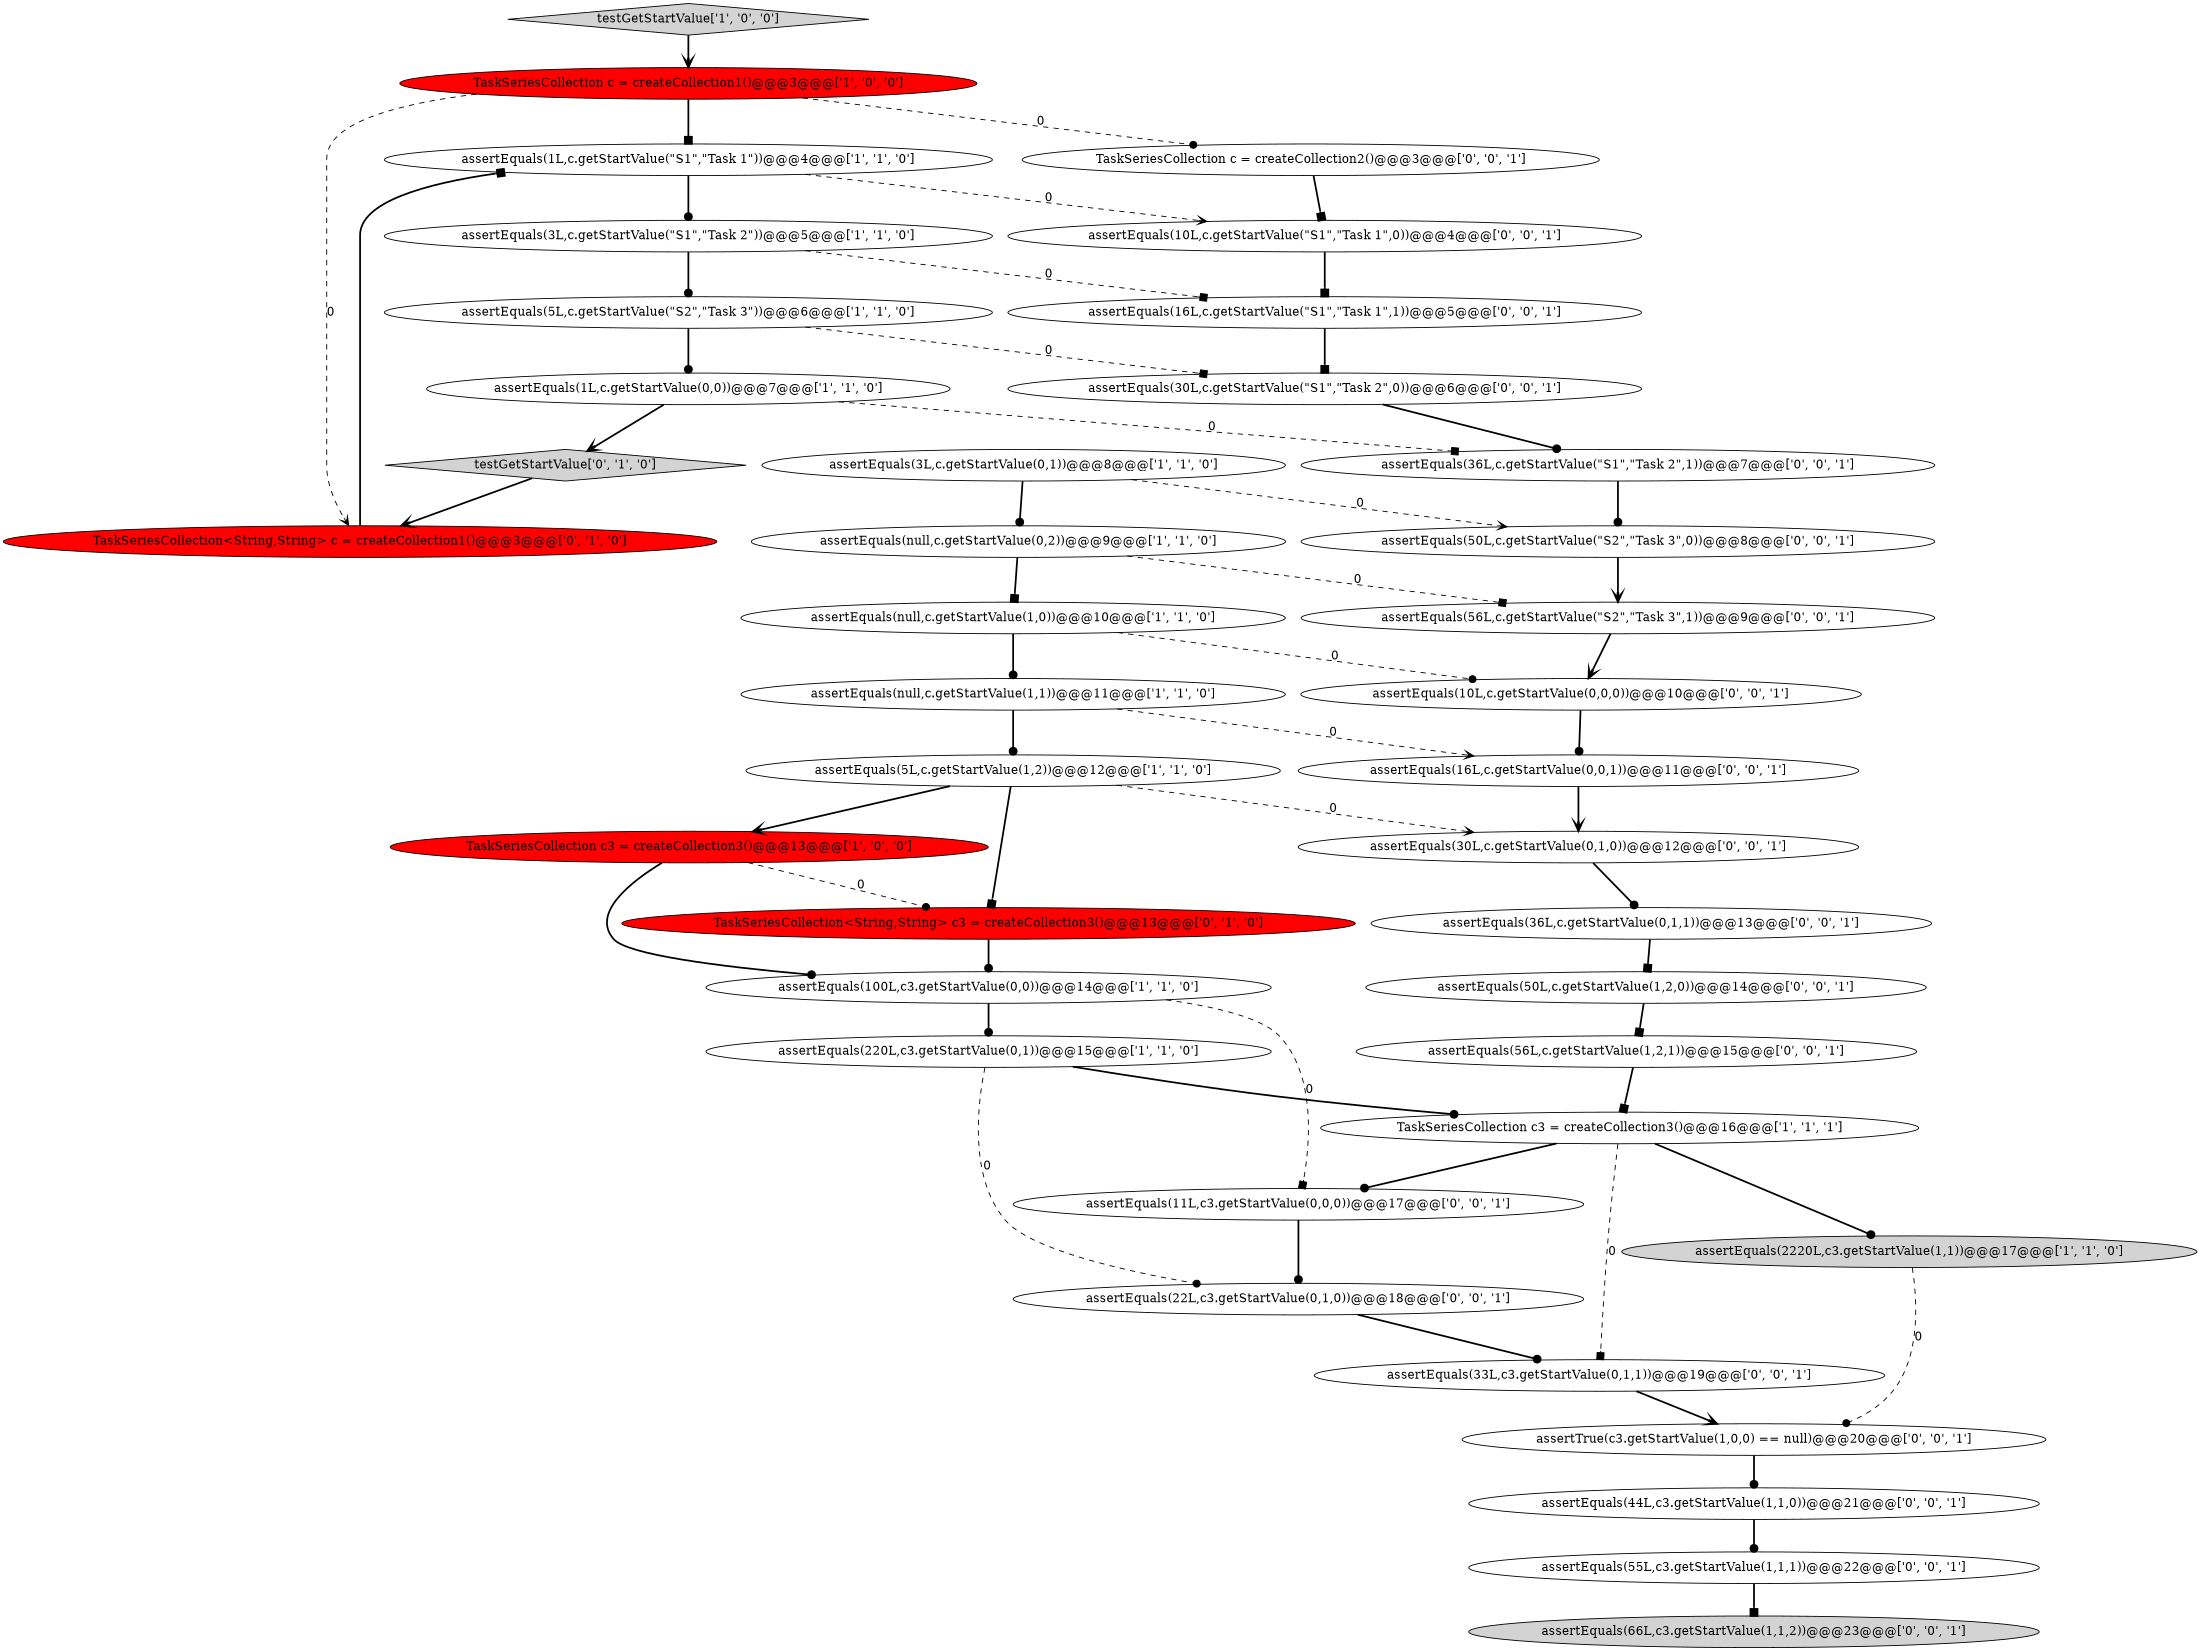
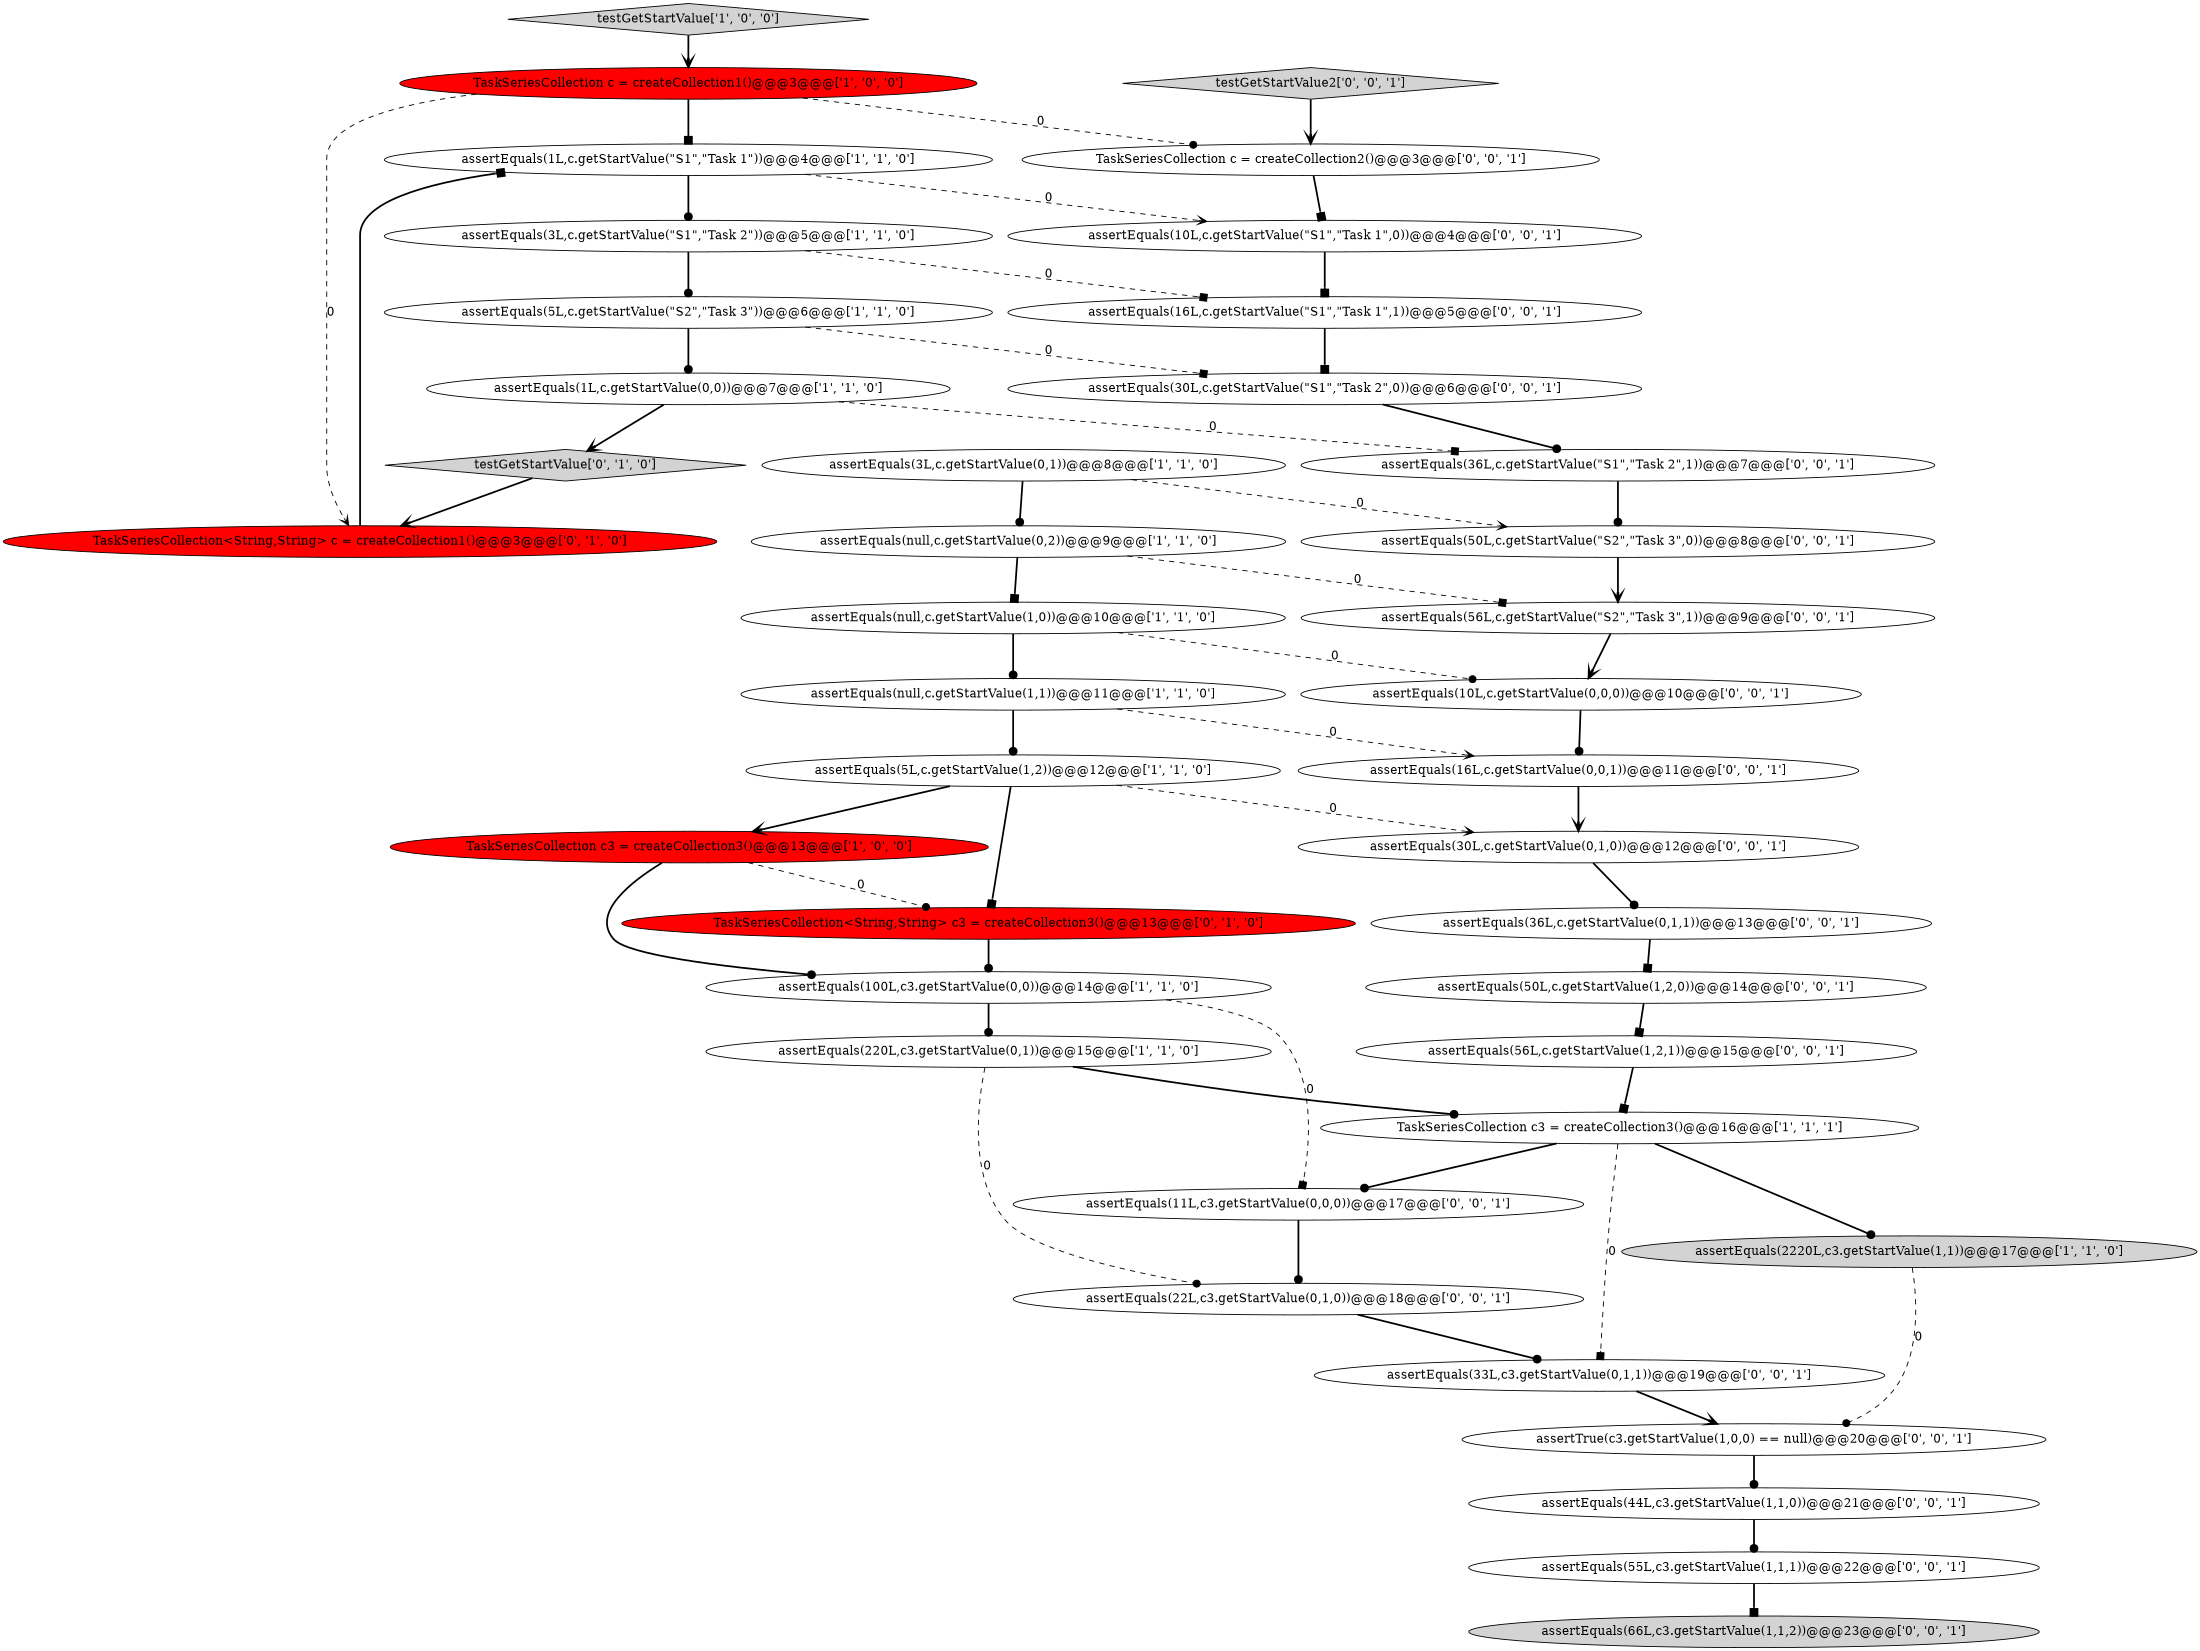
  digraph {
    node [fillcolor=white shape=ellipse style=filled]
    edge [arrowhead=dot style=bold]
    n1 [fillcolor=lightgray label="testGetStartValue['1', '0', '0']" shape=diamond]
    n2 [fillcolor=red label="TaskSeriesCollection c = createCollection1()@@@3@@@['1', '0', '0']"]
    n3 [label="assertEquals(1L,c.getStartValue(\"S1\",\"Task 1\"))@@@4@@@['1', '1', '0']"]
    n4 [fillcolor=red label="TaskSeriesCollection<String,String> c = createCollection1()@@@3@@@['0', '1', '0']"]
    n5 [label="TaskSeriesCollection c = createCollection2()@@@3@@@['0', '0', '1']"]
    n6 [label="assertEquals(30L,c.getStartValue(\"S1\",\"Task 2\",0))@@@6@@@['0', '0', '1']"]
    n7 [label="assertEquals(36L,c.getStartValue(\"S1\",\"Task 2\",1))@@@7@@@['0', '0', '1']"]
    n8 [label="assertEquals(50L,c.getStartValue(\"S2\",\"Task 3\",0))@@@8@@@['0', '0', '1']"]
    n9 [label="assertEquals(3L,c.getStartValue(\"S1\",\"Task 2\"))@@@5@@@['1', '1', '0']"]
    n10 [label="assertEquals(10L,c.getStartValue(\"S1\",\"Task 1\",0))@@@4@@@['0', '0', '1']"]
    n11 [label="assertEquals(16L,c.getStartValue(\"S1\",\"Task 1\",1))@@@5@@@['0', '0', '1']"]
    n12 [label="assertEquals(5L,c.getStartValue(\"S2\",\"Task 3\"))@@@6@@@['1', '1', '0']"]
    n13 [fillcolor=red label="TaskSeriesCollection c3 = createCollection3()@@@13@@@['1', '0', '0']"]
    n14 [label="assertEquals(100L,c3.getStartValue(0,0))@@@14@@@['1', '1', '0']"]
    n15 [fillcolor=red label="TaskSeriesCollection<String,String> c3 = createCollection3()@@@13@@@['0', '1', '0']"]
    n16 [label="assertEquals(11L,c3.getStartValue(0,0,0))@@@17@@@['0', '0', '1']"]
    n17 [label="assertEquals(220L,c3.getStartValue(0,1))@@@15@@@['1', '1', '0']"]
    n18 [label="assertEquals(22L,c3.getStartValue(0,1,0))@@@18@@@['0', '0', '1']"]
    n19 [label="assertEquals(33L,c3.getStartValue(0,1,1))@@@19@@@['0', '0', '1']"]
    n20 [label="TaskSeriesCollection c3 = createCollection3()@@@16@@@['1', '1', '1']"]
    n21 [fillcolor=lightgray label="testGetStartValue['0', '1', '0']" shape=diamond]
    n22 [label="assertEquals(3L,c.getStartValue(0,1))@@@8@@@['1', '1', '0']"]
    n23 [label="assertEquals(null,c.getStartValue(0,2))@@@9@@@['1', '1', '0']"]
    n24 [label="assertEquals(56L,c.getStartValue(\"S2\",\"Task 3\",1))@@@9@@@['0', '0', '1']"]
    n25 [label="assertEquals(null,c.getStartValue(1,0))@@@10@@@['1', '1', '0']"]
    n26 [label="assertTrue(c3.getStartValue(1,0,0) == null)@@@20@@@['0', '0', '1']"]
    n27 [label="assertEquals(44L,c3.getStartValue(1,1,0))@@@21@@@['0', '0', '1']"]
    n28 [label="assertEquals(55L,c3.getStartValue(1,1,1))@@@22@@@['0', '0', '1']"]
    n29 [fillcolor=lightgray label="assertEquals(2220L,c3.getStartValue(1,1))@@@17@@@['1', '1', '0']"]
    n30 [label="assertEquals(30L,c.getStartValue(0,1,0))@@@12@@@['0', '0', '1']"]
    n31 [label="assertEquals(36L,c.getStartValue(0,1,1))@@@13@@@['0', '0', '1']"]
    n32 [label="assertEquals(50L,c.getStartValue(1,2,0))@@@14@@@['0', '0', '1']"]
    n33 [label="assertEquals(56L,c.getStartValue(1,2,1))@@@15@@@['0', '0', '1']"]
    n34 [label="assertEquals(1L,c.getStartValue(0,0))@@@7@@@['1', '1', '0']"]
    n35 [label="assertEquals(10L,c.getStartValue(0,0,0))@@@10@@@['0', '0', '1']"]
    n36 [label="assertEquals(null,c.getStartValue(1,1))@@@11@@@['1', '1', '0']"]
    n37 [label="assertEquals(16L,c.getStartValue(0,0,1))@@@11@@@['0', '0', '1']"]
    n38 [label="assertEquals(5L,c.getStartValue(1,2))@@@12@@@['1', '1', '0']"]
    n39 [fillcolor=lightgray label="assertEquals(66L,c3.getStartValue(1,1,2))@@@23@@@['0', '0', '1']"]
+   n40 [fillcolor=lightgray label="testGetStartValue2['0', '0', '1']" shape=diamond]
    n1 -> n2 [arrowhead=vee]
    n2 -> n3 [arrowhead=box]
    n2 -> n4 [arrowhead=vee label=0 style=dashed]
    n2 -> n5 [label=0 style=dashed]
    n3 -> n9
    n3 -> n10 [arrowhead=vee label=0 style=dashed]
    n4 -> n3 [arrowhead=box]
    n5 -> n10 [arrowhead=box]
    n6 -> n7
    n7 -> n8
    n8 -> n24 [arrowhead=vee]
    n9 -> n11 [arrowhead=box label=0 style=dashed]
    n9 -> n12
    n10 -> n11 [arrowhead=box]
    n11 -> n6 [arrowhead=box]
    n12 -> n6 [arrowhead=box label=0 style=dashed]
    n12 -> n34
    n13 -> n14
    n13 -> n15 [label=0 style=dashed]
    n14 -> n16 [arrowhead=box label=0 style=dashed]
    n14 -> n17
    n15 -> n14
    n16 -> n18
    n17 -> n18 [label=0 style=dashed]
    n17 -> n20
    n18 -> n19
    n19 -> n26 [arrowhead=vee]
    n20 -> n16
    n20 -> n19 [arrowhead=box label=0 style=dashed]
    n20 -> n29
    n21 -> n4 [arrowhead=vee]
    n22 -> n8 [arrowhead=vee label=0 style=dashed]
    n22 -> n23
    n23 -> n24 [arrowhead=box label=0 style=dashed]
    n23 -> n25 [arrowhead=box]
    n24 -> n35 [arrowhead=vee]
    n25 -> n35 [label=0 style=dashed]
    n25 -> n36
    n26 -> n27
    n27 -> n28
    n28 -> n39 [arrowhead=box]
    n29 -> n26 [label=0 style=dashed]
    n30 -> n31
    n31 -> n32 [arrowhead=box]
    n32 -> n33 [arrowhead=box]
    n33 -> n20 [arrowhead=box]
    n34 -> n7 [arrowhead=box label=0 style=dashed]
    n34 -> n21 [arrowhead=vee]
    n35 -> n37
    n36 -> n37 [arrowhead=vee label=0 style=dashed]
    n36 -> n38
    n37 -> n30 [arrowhead=vee]
    n38 -> n13 [arrowhead=vee]
    n38 -> n15 [arrowhead=box]
    n38 -> n30 [arrowhead=vee label=0 style=dashed]
+   n40 -> n5 [arrowhead=vee]
  }
